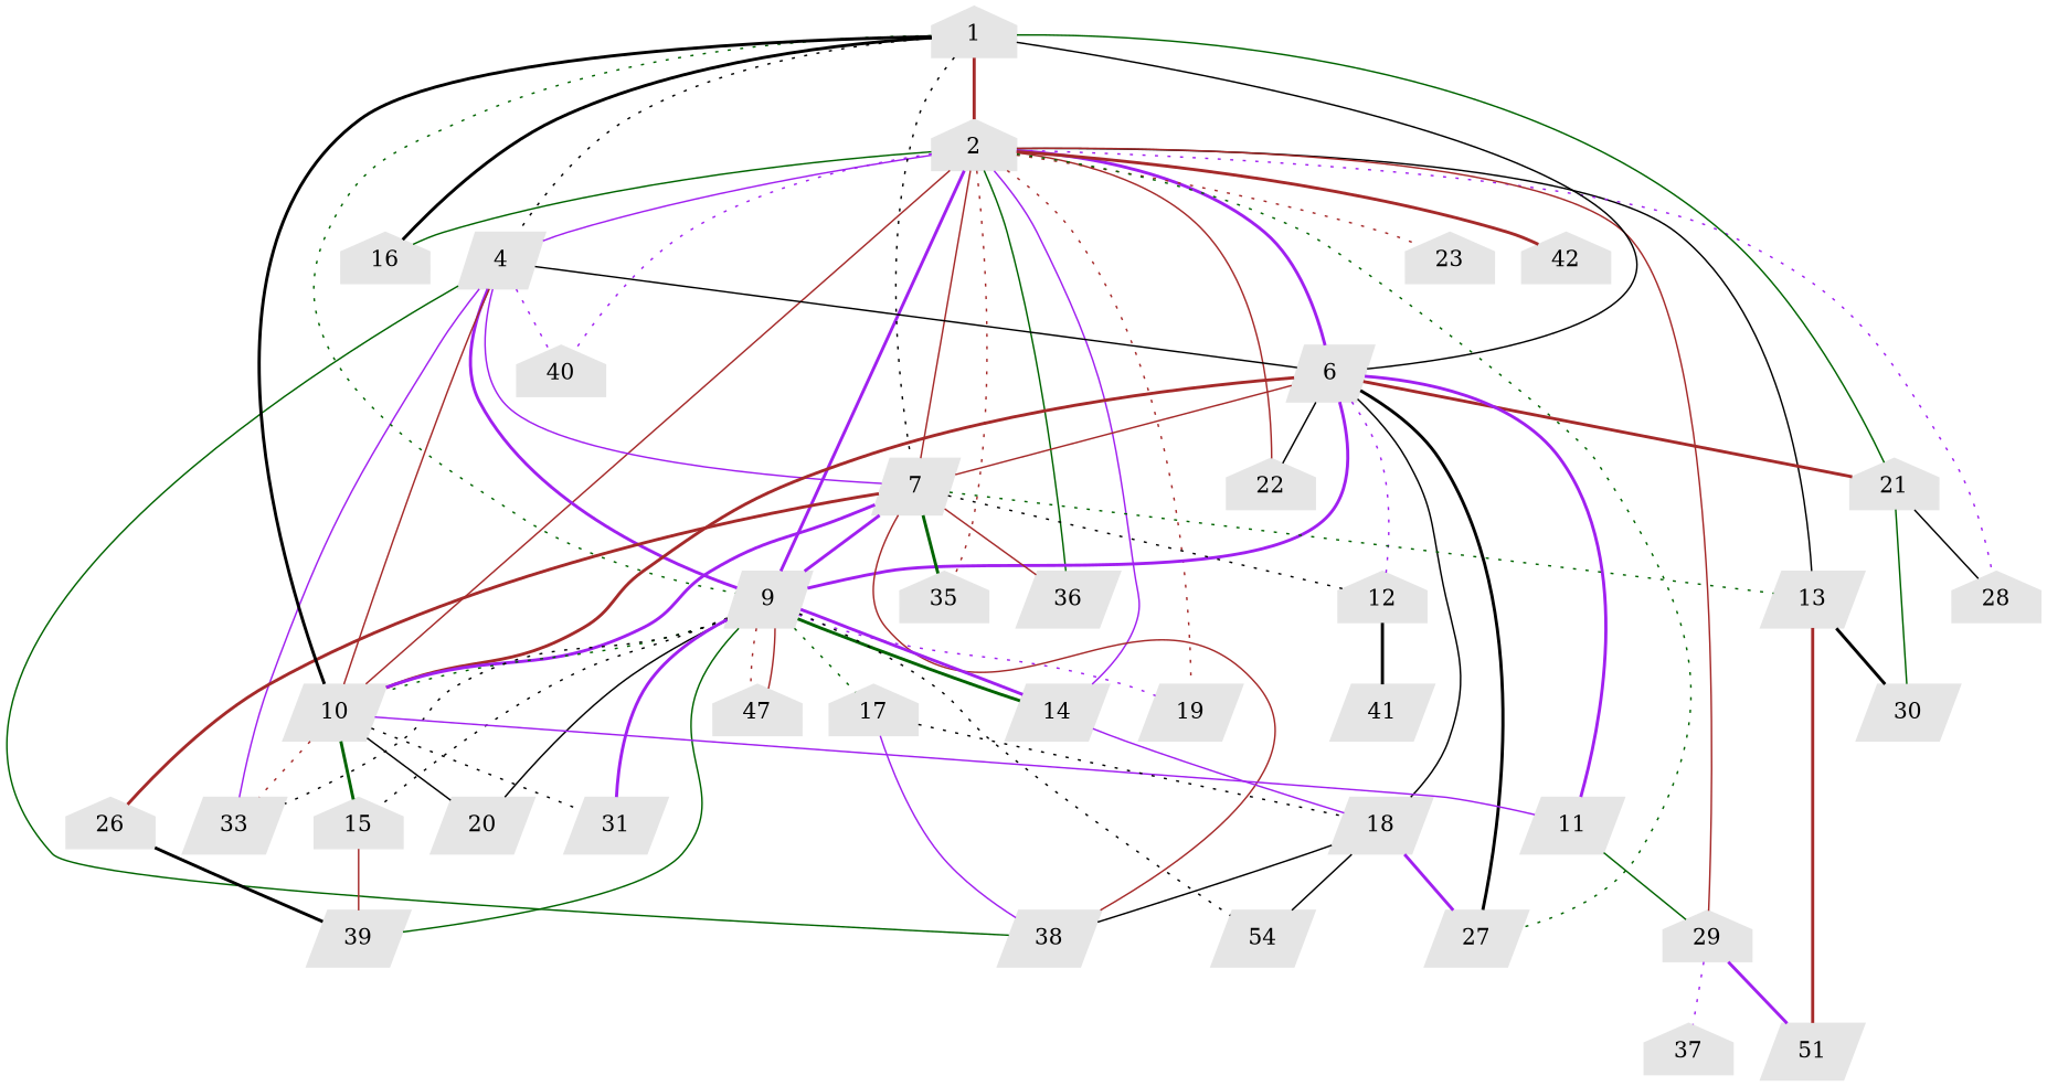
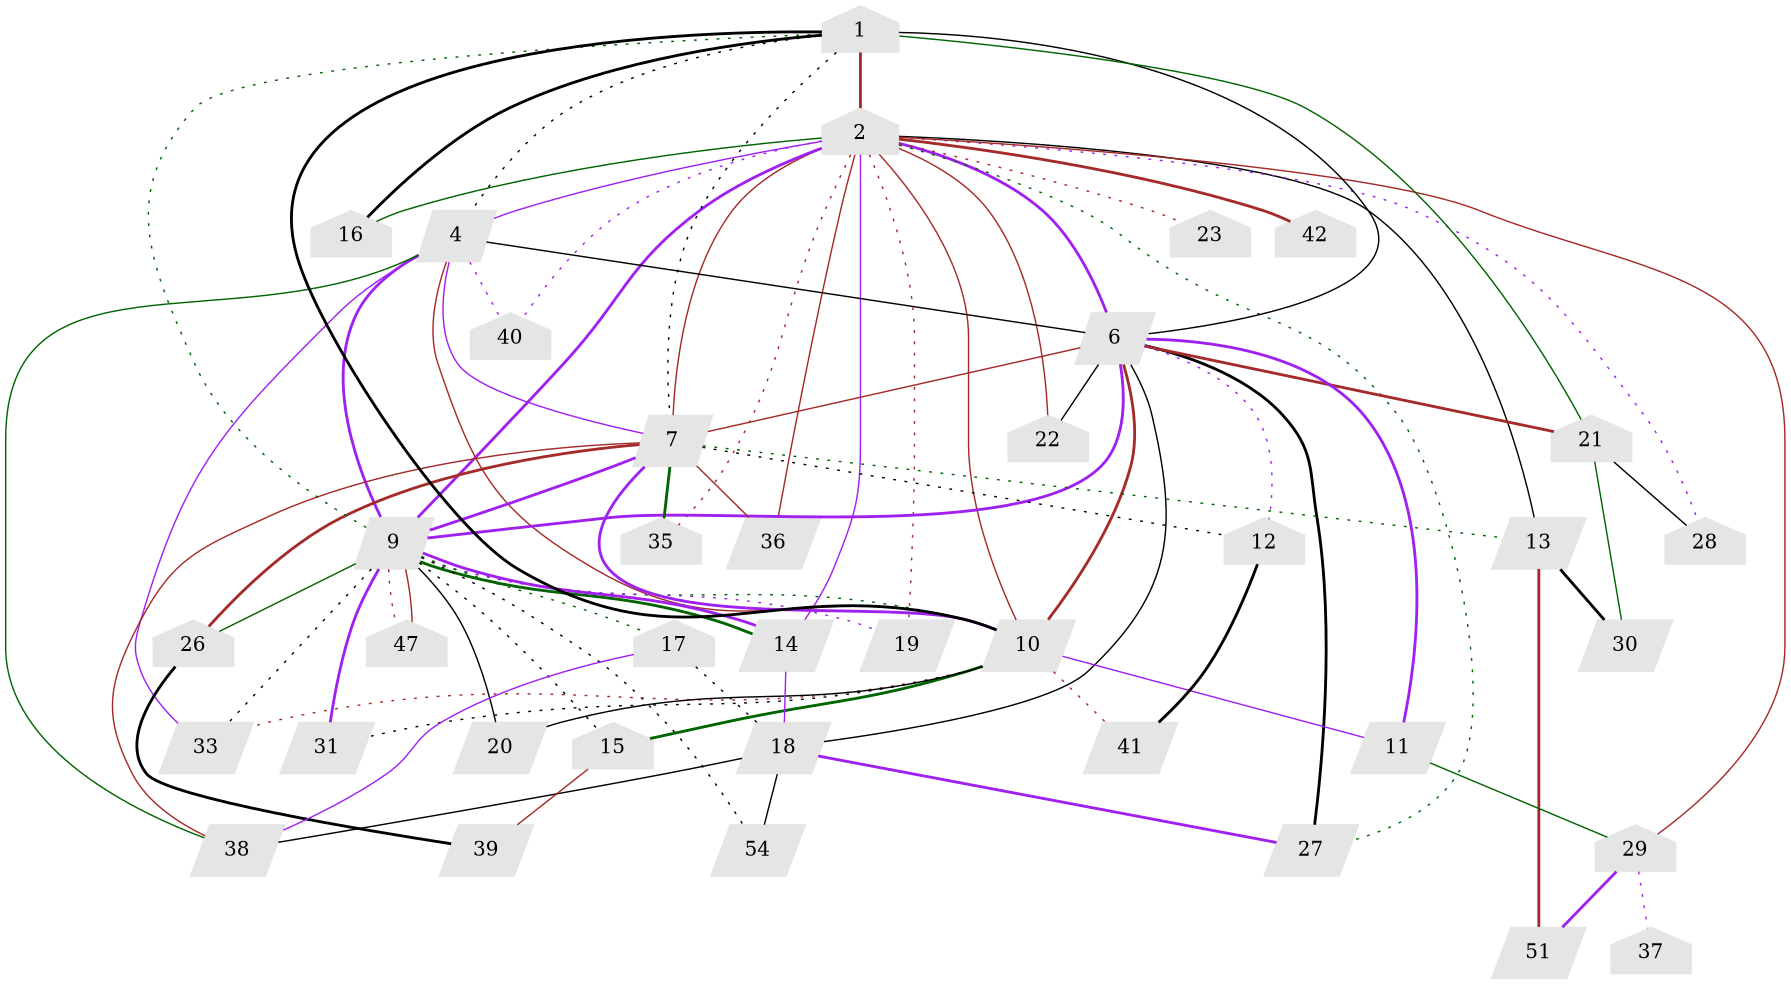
  graph {
    node [color=gray90 shape=parallelogram style=filled]
    edge [color=purple style=solid]
    2 [shape=house super="+3+50+53+5"]
    4
    6 [super="+32+43+8"]
    7 [super="+24"]
    9
    10
    16 [shape=house]
    13
    14
    19
    22 [shape=house]
    23 [shape=house]
    27
    28 [shape=house]
    29 [shape=house]
    35 [shape=house]
    36
    40 [shape=house]
    42 [shape=house]
    1 [shape=house]
    21 [shape=house]
    33 [super="+45"]
    38 [super="+55"]
    11
    12 [shape=house]
    18 [super="+25+49"]
    26 [shape=house]
    17 [shape=house]
    15 [shape=house]
    20
    31
    47 [shape=house]
    54
    41
    30
    51
    37 [shape=house]
    39
    2 -- 4 [weight=3]
    2 -- 6 [style=bold weight=7]
    2 -- 7 [color=brown weight=4]
    2 -- 9 [style=bold weight=6]
    2 -- 10 [color=brown weight=3]
    2 -- 16 [color=darkgreen]
    2 -- 13 [color=black]
    2 -- 14 [weight=2]
    2 -- 19 [color=brown style=dotted]
    2 -- 22 [color=brown]
    2 -- 23 [color=brown style=dotted]
    2 -- 27 [color=darkgreen style=dotted]
    2 -- 28 [style=dotted]
    2 -- 29 [color=brown]
    2 -- 35 [color=brown style=dotted]
-   2 -- 36 [color=darkgreen]
+   2 -- 36 [color=brown]
    2 -- 40 [style=dotted]
    2 -- 42 [color=brown style=bold weight=2]
    4 -- 6 [color=black weight=2]
    4 -- 7
    4 -- 9 [style=bold]
    4 -- 10 [color=brown]
    4 -- 40 [style=dotted]
    4 -- 33
    4 -- 38 [color=darkgreen]
    6 -- 7 [color=brown weight=2]
    6 -- 9 [style=bold weight=2]
    6 -- 10 [color=brown style=bold weight=2]
    6 -- 22 [color=black]
    6 -- 27 [color=black style=bold weight=2]
    6 -- 21 [color=brown style=bold]
    6 -- 11 [style=bold]
    6 -- 12 [style=dotted]
    6 -- 18 [color=black]
    7 -- 9 [style=bold]
    7 -- 10 [style=bold]
    7 -- 13 [color=darkgreen style=dotted]
    7 -- 35 [color=darkgreen style=bold]
    7 -- 36 [color=brown]
    7 -- 38 [color=brown]
    7 -- 12 [color=black style=dotted]
    7 -- 26 [color=brown style=bold]
    9 -- 10 [color=darkgreen style=dotted]
    9 -- 14 [color=darkgreen style=bold]
    9 -- 14 [style=bold]
    9 -- 19 [style=dotted]
    9 -- 33 [color=black style=dotted]
-   9 -- 39 [color=darkgreen]
+   9 -- 26 [color=darkgreen]
    9 -- 17 [color=darkgreen style=dotted]
    9 -- 15 [color=black style=dotted]
    9 -- 20 [color=black]
    9 -- 31 [style=bold]
    9 -- 47 [color=brown style=dotted]
    9 -- 47 [color=brown]
    9 -- 54 [color=black style=dotted]
    10 -- 33 [color=brown style=dotted]
    10 -- 11
    10 -- 15 [color=darkgreen style=bold]
    10 -- 20 [color=black]
    10 -- 31 [color=black style=dotted]
+   10 -- 41 [color=brown style=dotted]
    13 -- 30 [color=black style=bold]
    13 -- 51 [color=brown style=bold]
    14 -- 18
    29 -- 51 [style=bold]
    29 -- 37 [style=dotted]
    1 -- 2 [color=brown style=bold weight=3]
    1 -- 4 [color=black style=dotted]
    1 -- 6 [color=black weight=2]
    1 -- 7 [color=black style=dotted]
    1 -- 9 [color=darkgreen style=dotted]
    1 -- 10 [color=black style=bold]
    1 -- 16 [color=black style=bold]
    1 -- 21 [color=darkgreen]
    21 -- 28 [color=black]
    21 -- 30 [color=darkgreen]
    11 -- 29 [color=darkgreen]
    12 -- 41 [color=black style=bold]
    18 -- 27 [style=bold]
    18 -- 38 [color=black]
    18 -- 54 [color=black]
    26 -- 39 [color=black style=bold]
    17 -- 38
    17 -- 18 [color=black style=dotted]
    15 -- 39 [color=brown]
  }
